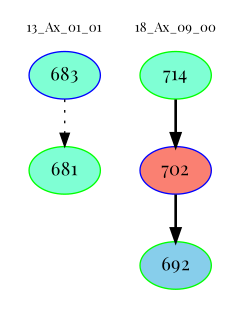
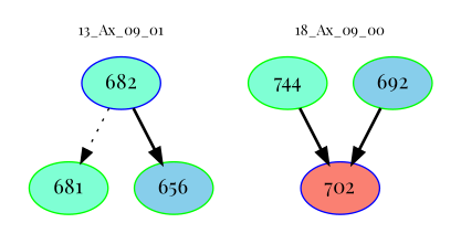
  digraph {
    fontname="Playfair Display"
    node [color=green fillcolor=aquamarine fontname="Playfair Display" style=filled]
    edge [color=black fontname="Playfair Display" style=bold]
    n1 [label=681]
-   n2 [color=blue label=683]
+   n2 [color=blue label=682]
+   n3 [fillcolor=skyblue label=656]
    n4 [fillcolor=skyblue label=692]
    n5 [color=blue fillcolor=salmon label=702]
-   n6 [label=714]
+   n6 [label=744]
    subgraph cluster_1 {
      color=white
      fontsize=10
-     label="13_Ax_01_01"
+     label="13_Ax_09_01"
      n1
      n2
+     n3
    }
    subgraph cluster_2 {
      color=white
      fontsize=10
      label="18_Ax_09_00"
      n4
      n5
      n6
    }
    n2 -> n1 [style=dotted]
-   n5 -> n4
+   n2 -> n3
+   n4 -> n5
    n6 -> n5
  }
